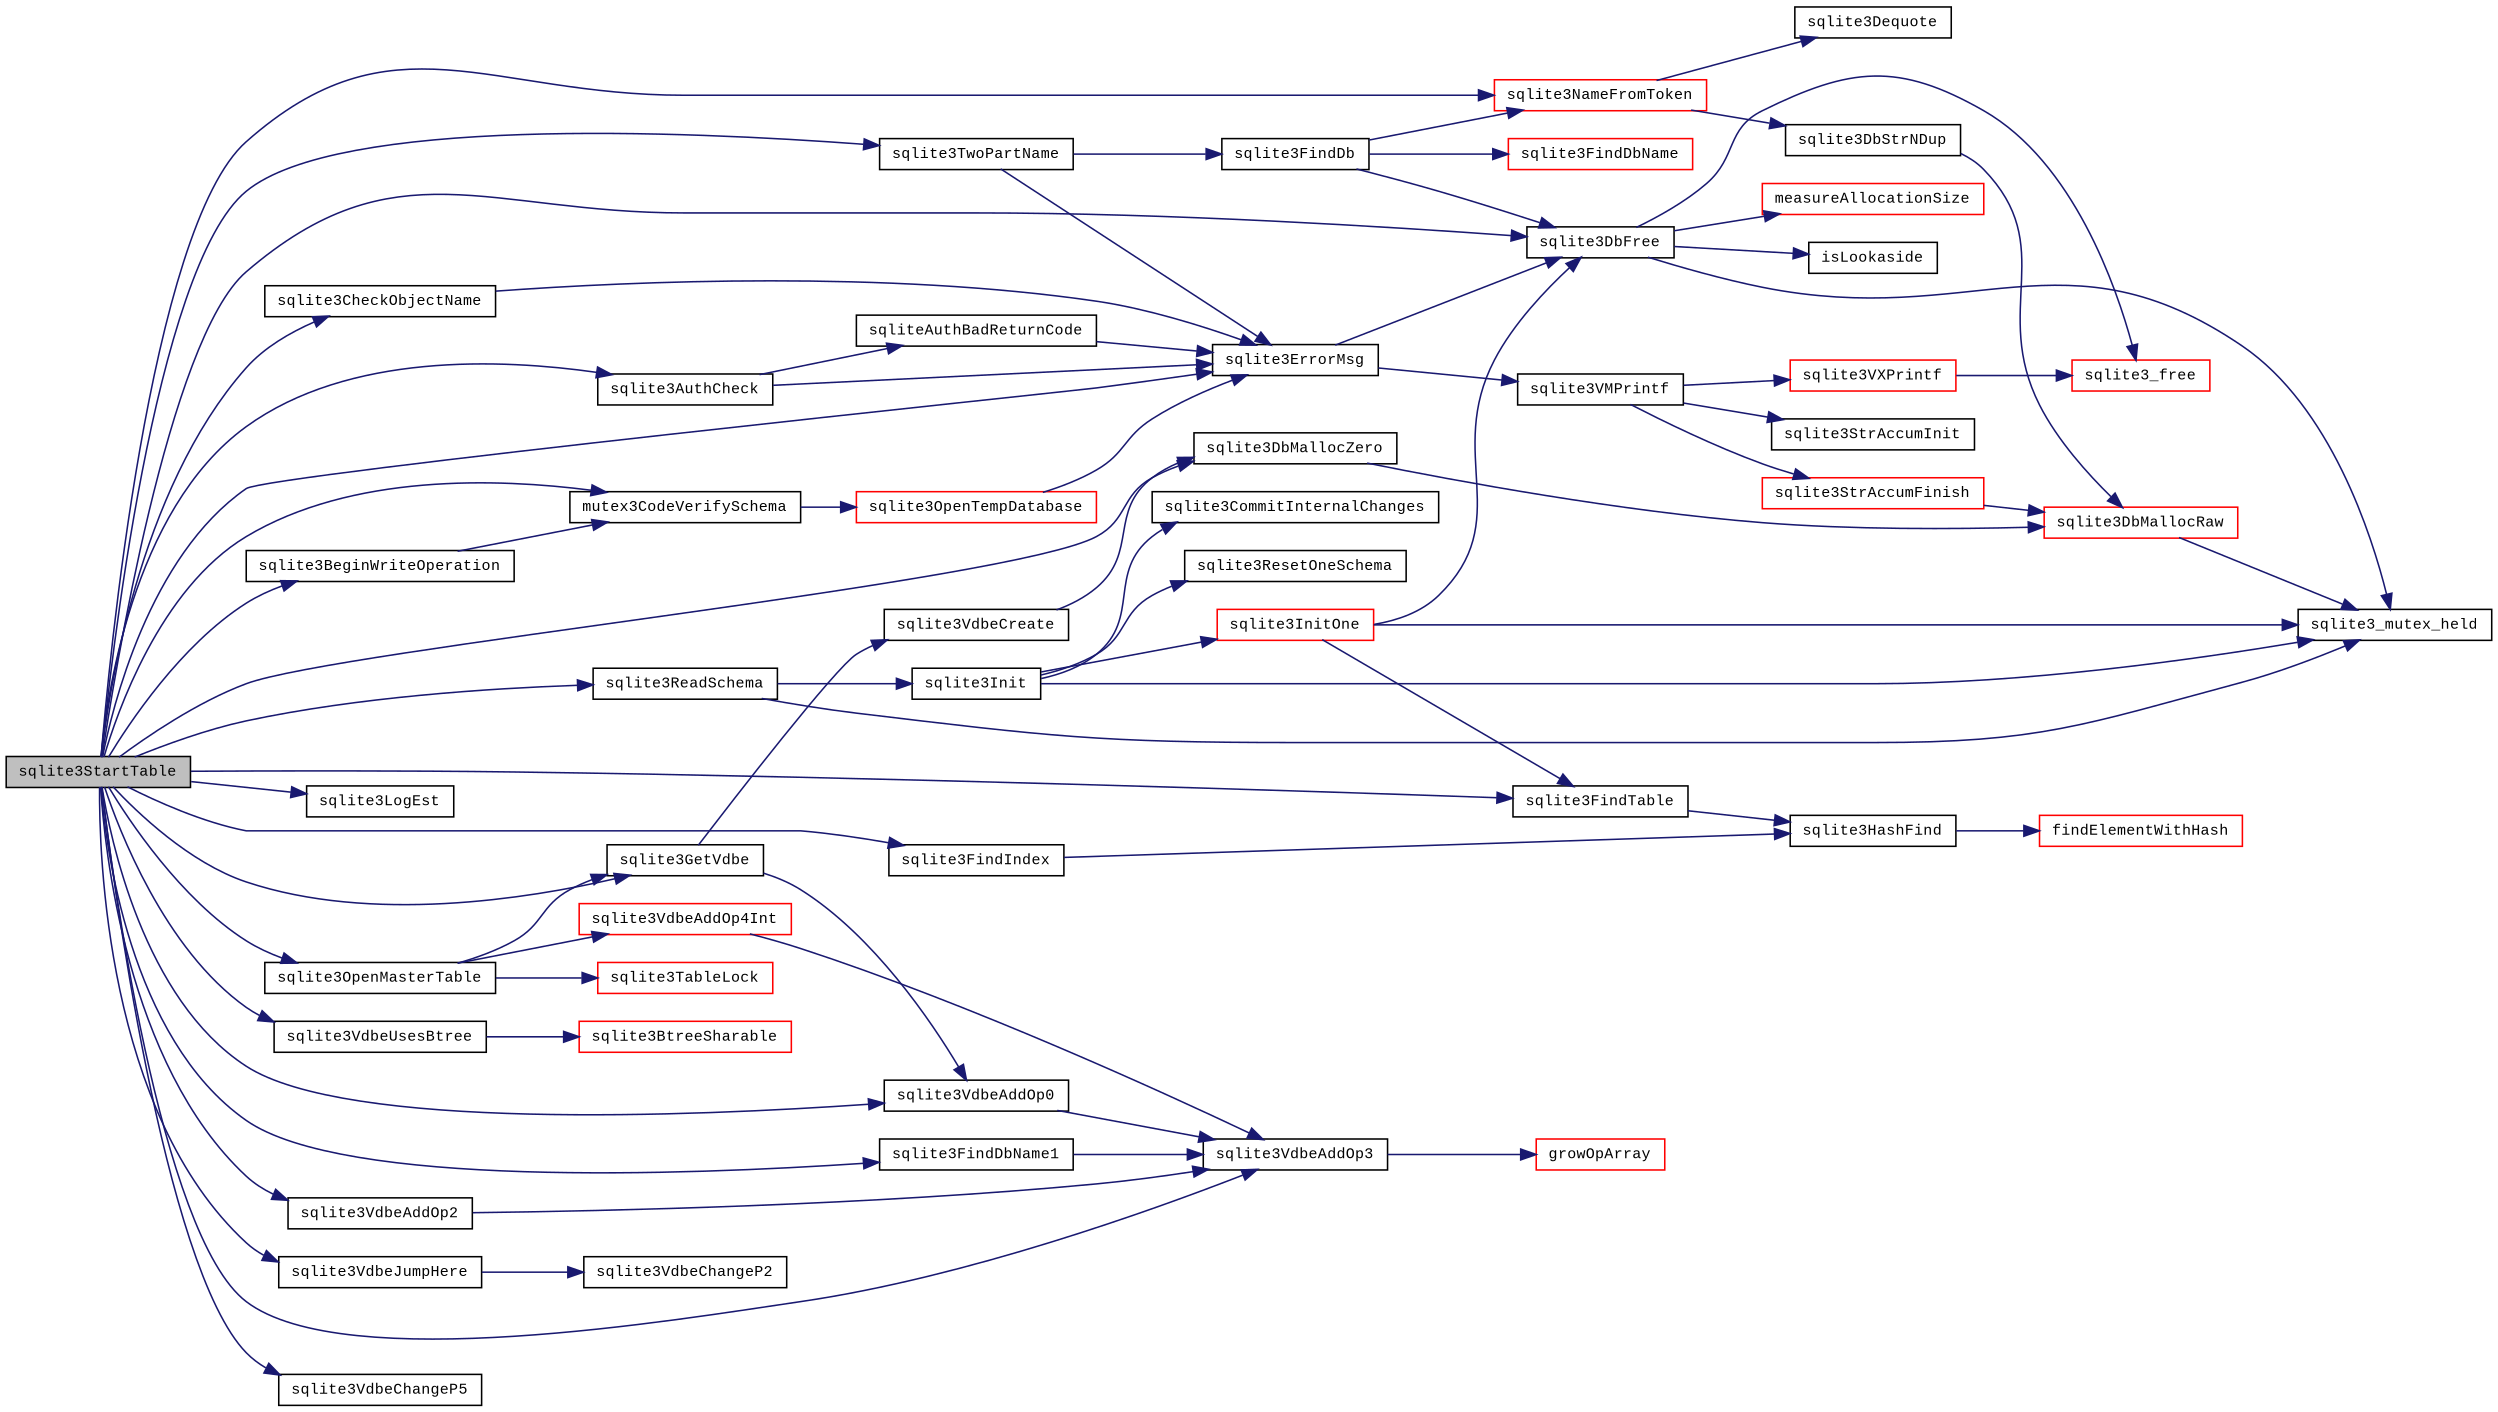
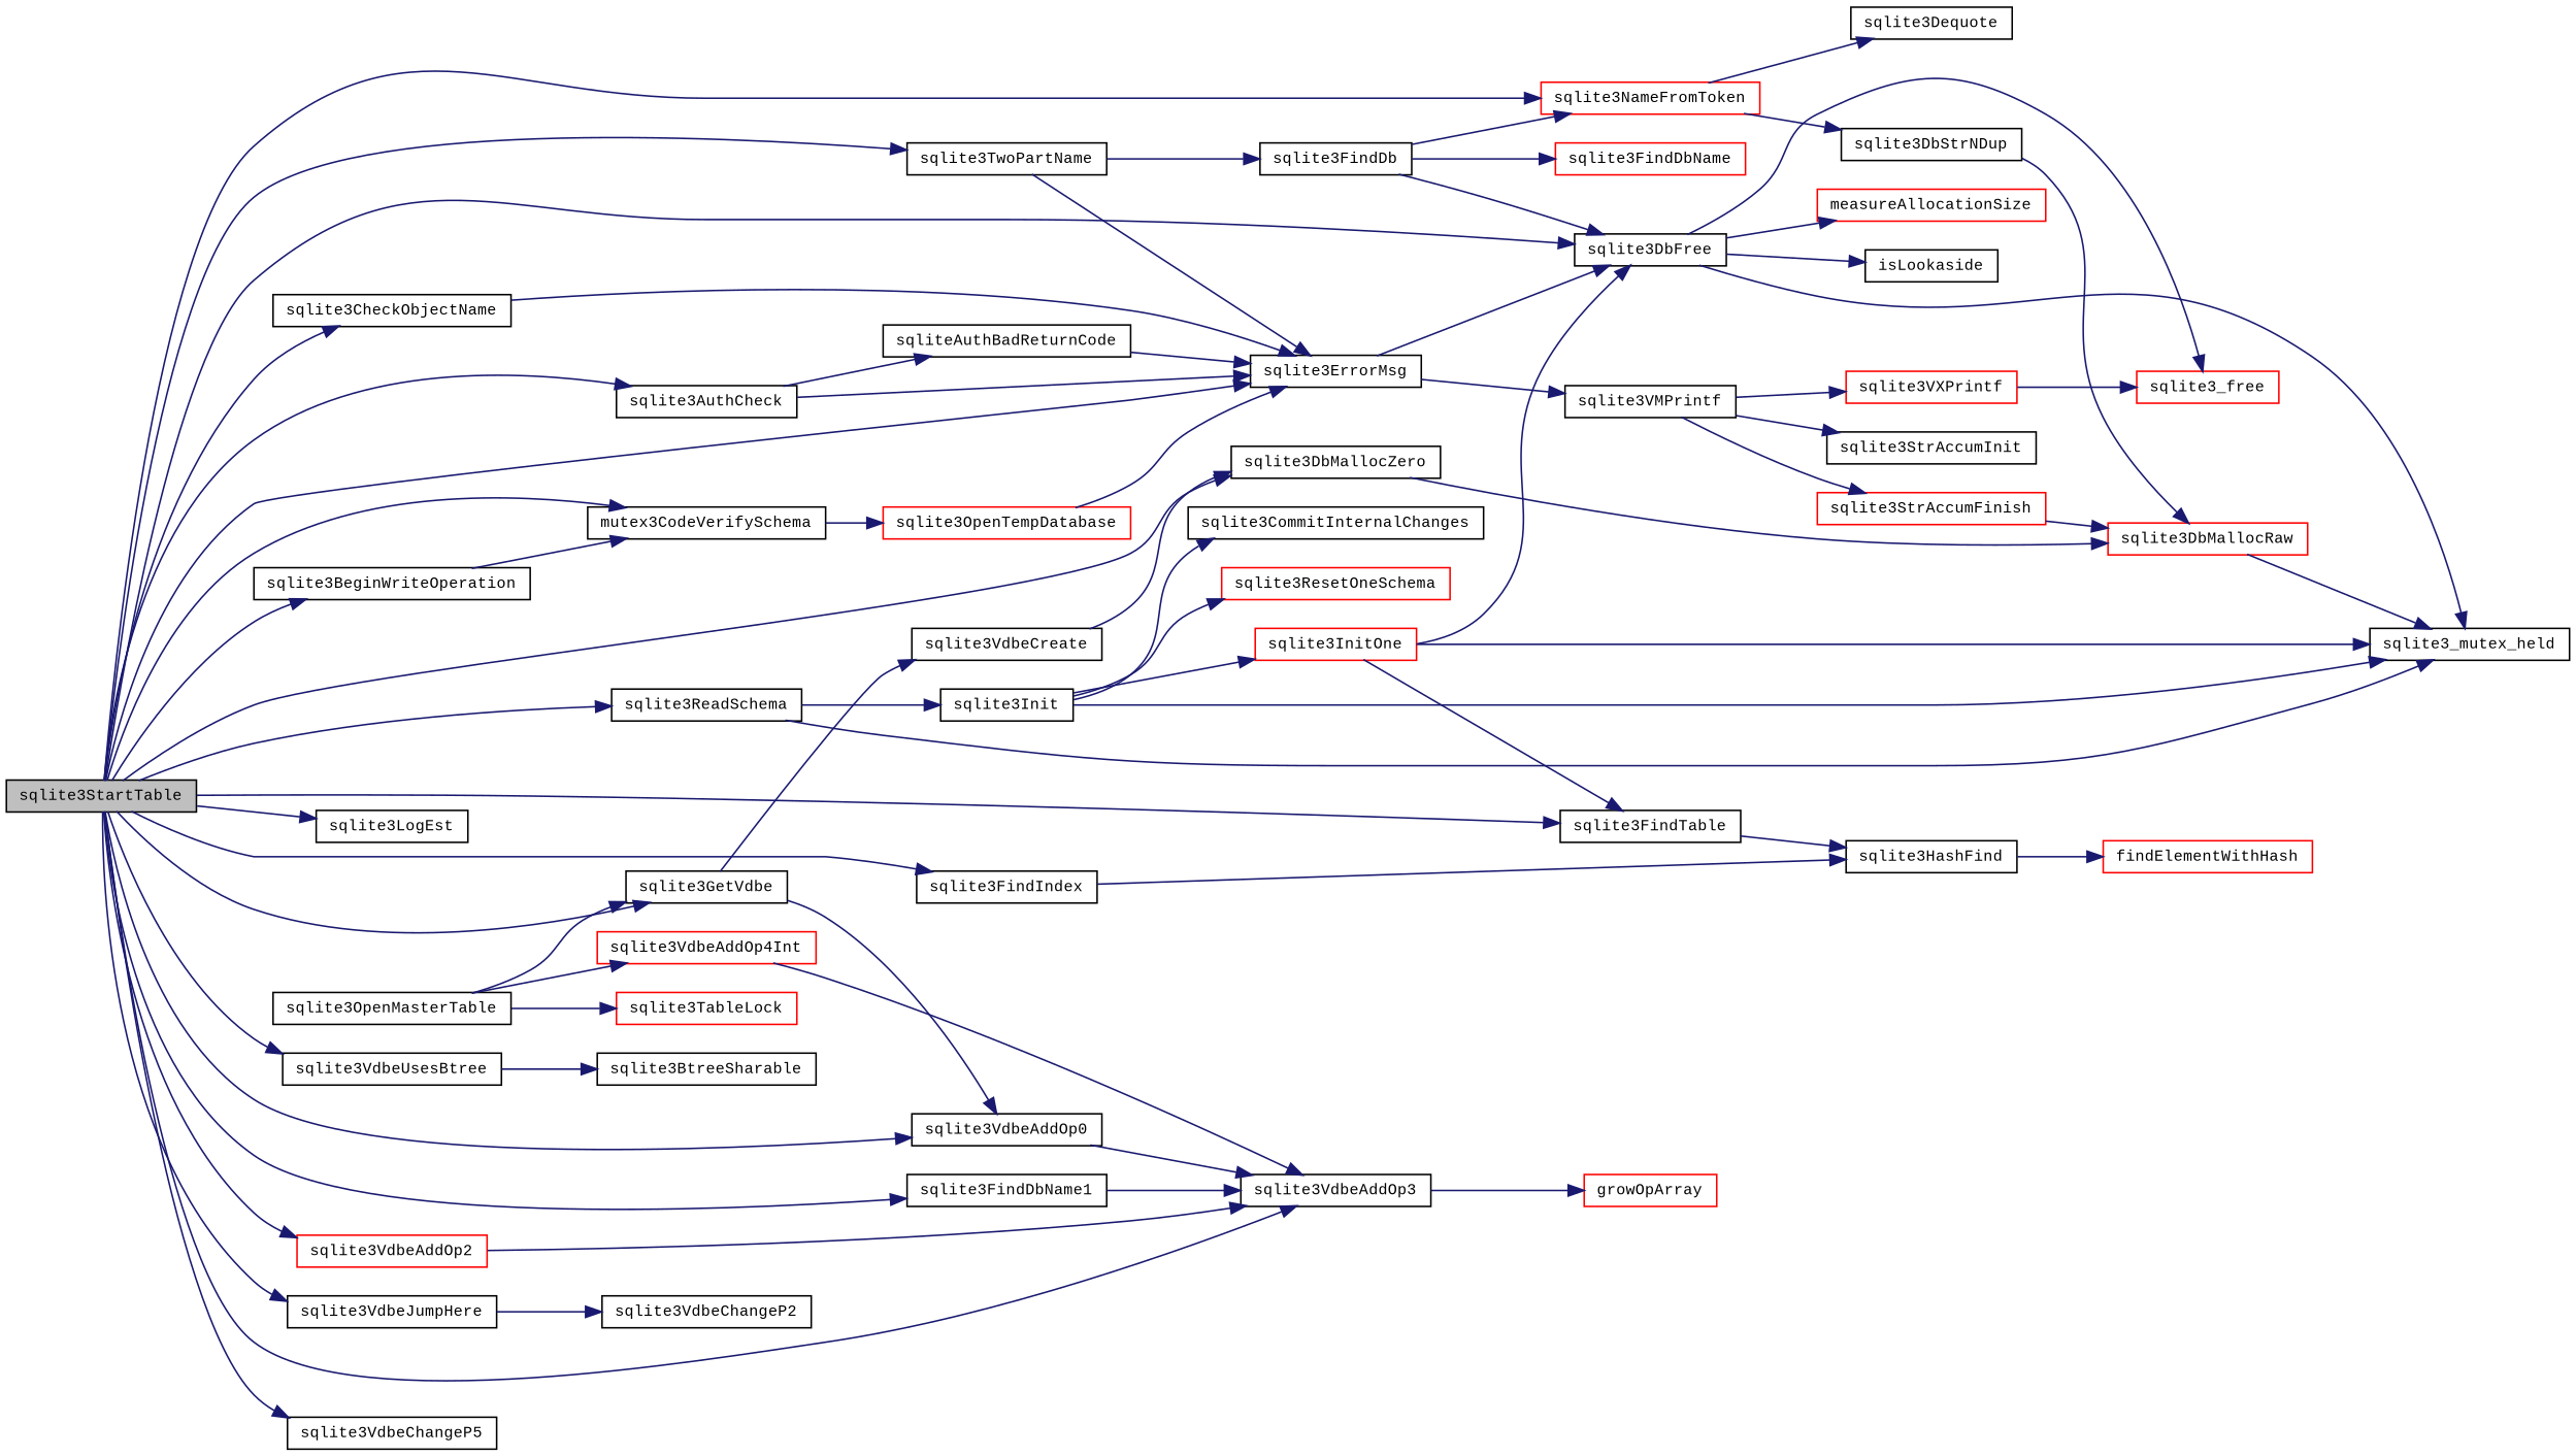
  digraph {
    fontname="Liberation Mono"
    rankdir=LR
    node [color=black fillcolor=white fontname="Liberation Mono" fontsize=10 shape=record style=filled]
    edge [color=midnightblue fontname="Liberation Mono" fontsize=10 labelfontname=FreeSans labelfontsize=10 style=solid]
    n1 [fillcolor=grey75 fontcolor=black height=0.2 label=sqlite3StartTable width=0.4]
    n2 [height=0.2 label=sqlite3TwoPartName width=0.4]
    n3 [height=0.2 label=sqlite3ErrorMsg width=0.4]
    n4 [height=0.2 label=sqlite3DbFree width=0.4]
    n5 [color=red height=0.2 label=sqlite3NameFromToken width=0.4]
    n6 [height=0.2 label=sqlite3CheckObjectName width=0.4]
    n7 [height=0.2 label=sqlite3AuthCheck width=0.4]
    n8 [height=0.2 label=sqlite3ReadSchema width=0.4]
    n9 [height=0.2 label=sqlite3FindTable width=0.4]
    n10 [height=0.2 label=mutex3CodeVerifySchema width=0.4]
    n11 [height=0.2 label=sqlite3FindIndex width=0.4]
    n12 [height=0.2 label=sqlite3DbMallocZero width=0.4]
    n13 [height=0.2 label=sqlite3LogEst width=0.4]
    n14 [height=0.2 label=sqlite3GetVdbe width=0.4]
    n15 [height=0.2 label=sqlite3VdbeAddOp0 width=0.4]
    n16 [height=0.2 label=sqlite3VdbeAddOp3 width=0.4]
    n17 [height=0.2 label=sqlite3BeginWriteOperation width=0.4]
    n18 [height=0.2 label=sqlite3VdbeUsesBtree width=0.4]
    n19 [height=0.2 label=sqlite3FindDbName1 width=0.4]
-   n20 [height=0.2 label=sqlite3VdbeAddOp2 width=0.4]
+   n20 [color=red height=0.2 label=sqlite3VdbeAddOp2 width=0.4]
    n21 [height=0.2 label=sqlite3VdbeJumpHere width=0.4]
    n22 [height=0.2 label=sqlite3OpenMasterTable width=0.4]
    n23 [height=0.2 label=sqlite3VdbeChangeP5 width=0.4]
    n24 [height=0.2 label=sqlite3FindDb width=0.4]
    n25 [height=0.2 label=sqlite3VMPrintf width=0.4]
    n26 [color=red height=0.2 label=sqlite3_free width=0.4]
    n27 [height=0.2 label=sqlite3_mutex_held width=0.4]
    n28 [color=red height=0.2 label=measureAllocationSize width=0.4]
    n29 [height=0.2 label=isLookaside width=0.4]
    n30 [height=0.2 label=sqlite3DbStrNDup width=0.4]
    n31 [height=0.2 label=sqlite3Dequote width=0.4]
    n32 [height=0.2 label=sqliteAuthBadReturnCode width=0.4]
    n33 [height=0.2 label=sqlite3Init width=0.4]
    n34 [height=0.2 label=sqlite3HashFind width=0.4]
    n35 [color=red height=0.2 label=sqlite3OpenTempDatabase width=0.4]
    n36 [color=red height=0.2 label=sqlite3DbMallocRaw width=0.4]
    n37 [height=0.2 label=sqlite3VdbeCreate width=0.4]
    n38 [color=red height=0.2 label=growOpArray width=0.4]
-   n39 [color=red height=0.2 label=sqlite3BtreeSharable width=0.4]
+   n39 [height=0.2 label=sqlite3BtreeSharable width=0.4]
    n40 [height=0.2 label=sqlite3VdbeChangeP2 width=0.4]
    n41 [color=red height=0.2 label=sqlite3TableLock width=0.4]
    n42 [color=red height=0.2 label=sqlite3VdbeAddOp4Int width=0.4]
    n43 [color=red height=0.2 label=sqlite3FindDbName width=0.4]
    n44 [height=0.2 label=sqlite3StrAccumInit width=0.4]
    n45 [color=red height=0.2 label=sqlite3VXPrintf width=0.4]
    n46 [color=red height=0.2 label=sqlite3StrAccumFinish width=0.4]
    n47 [color=red height=0.2 label=sqlite3InitOne width=0.4]
-   n48 [height=0.2 label=sqlite3ResetOneSchema width=0.4]
+   n48 [color=red height=0.2 label=sqlite3ResetOneSchema width=0.4]
    n49 [height=0.2 label=sqlite3CommitInternalChanges width=0.4]
    n50 [color=red height=0.2 label=findElementWithHash width=0.4]
    n1 -> n2
    n1 -> n3
    n1 -> n4
    n1 -> n5
    n1 -> n6
    n1 -> n7
    n1 -> n8
    n1 -> n9
    n1 -> n10
    n1 -> n11
    n1 -> n12
    n1 -> n13
    n1 -> n14
    n1 -> n15
    n1 -> n16
    n1 -> n17
    n1 -> n18
    n1 -> n19
    n1 -> n20
    n1 -> n21
-   n1 -> n22
    n1 -> n23
    n2 -> n3
    n2 -> n24
    n3 -> n4
    n3 -> n25
    n4 -> n26
    n4 -> n27
    n4 -> n28
    n4 -> n29
    n5 -> n30
    n5 -> n31
    n6 -> n3
    n7 -> n3
    n7 -> n32
    n8 -> n27
    n8 -> n33
    n9 -> n34
    n10 -> n35
    n11 -> n34
    n12 -> n36
    n14 -> n15
    n14 -> n37
    n15 -> n16
    n16 -> n38
    n17 -> n10
    n18 -> n39
    n19 -> n16
    n20 -> n16
    n21 -> n40
    n22 -> n14
    n22 -> n41
    n22 -> n42
    n24 -> n4
    n24 -> n5
    n24 -> n43
    n25 -> n44
    n25 -> n45
    n25 -> n46
    n30 -> n36
    n32 -> n3
    n33 -> n27
    n33 -> n47
    n33 -> n48
    n33 -> n49
    n34 -> n50
    n35 -> n3
    n36 -> n27
    n37 -> n12
    n42 -> n16
    n45 -> n26
    n46 -> n36
    n47 -> n4
    n47 -> n9
    n47 -> n27
  }
